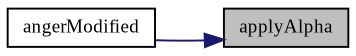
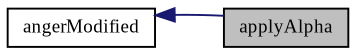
  digraph {
    rankdir=RL
    fontname="Liberation Serif"
    node [color=black fontname="Liberation Serif" fontsize=10 shape=record style=filled]
    n1 [fillcolor=grey75 fontcolor=black height=0.2 label=applyAlpha width=0.4]
    n2 [fillcolor=white height=0.2 label=angerModified width=0.4]
-   n1 -> n2 [color=midnightblue dir=back fontname="Liberation Serif" fontsize=10 labelfontname=Helvetica labelfontsize=10 style=solid]
+   n2 -> n1 [color=midnightblue dir=back fontname="Liberation Serif" fontsize=10 labelfontname=Helvetica labelfontsize=10 style=solid]
  }
